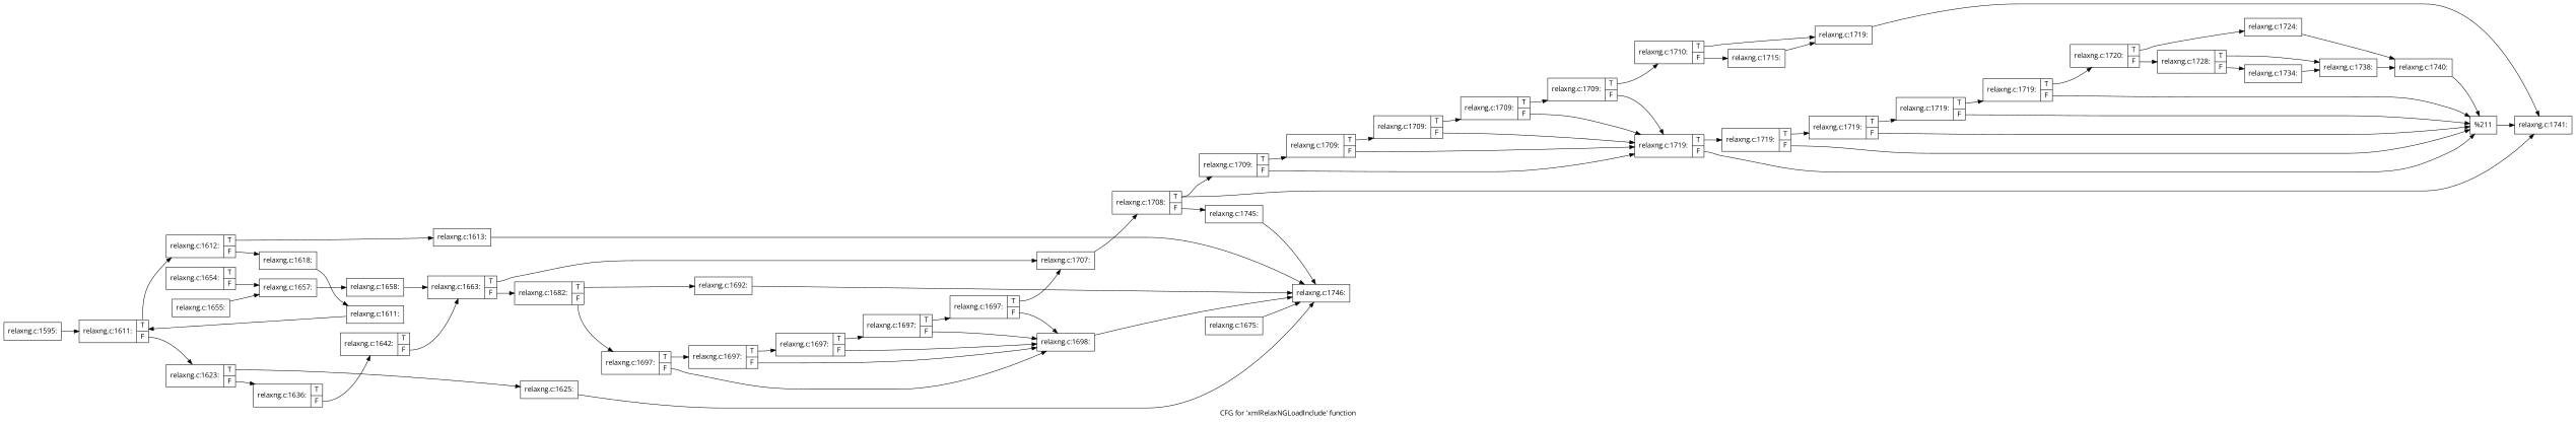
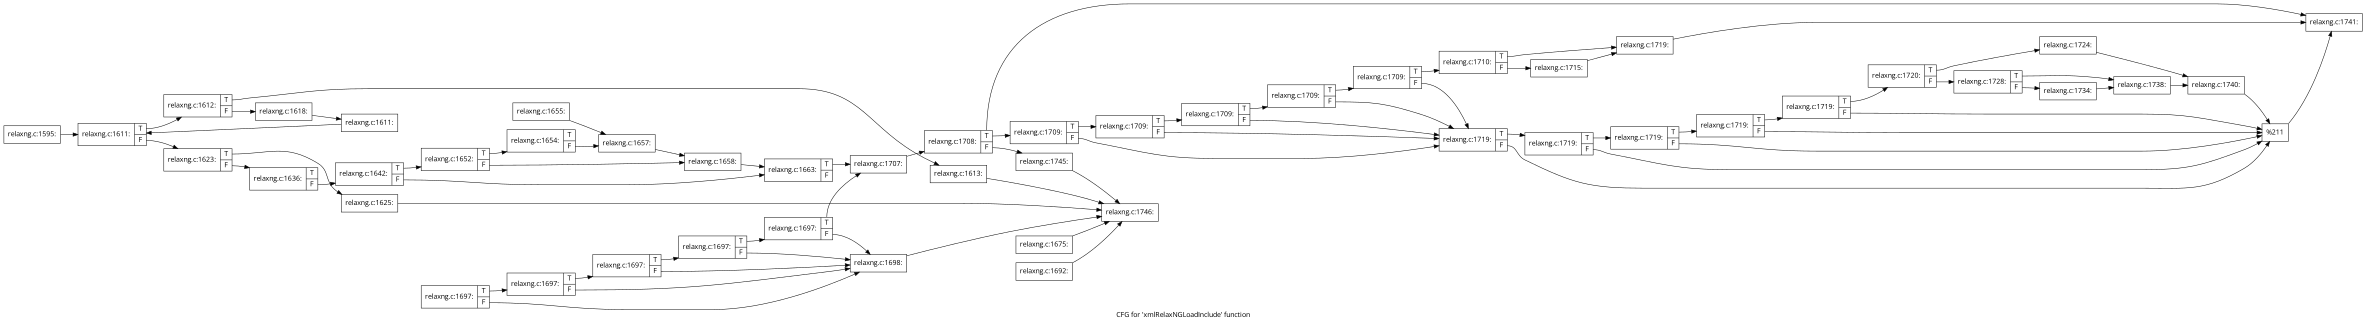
  digraph {
    fontname="Open Sans"
    label="CFG for 'xmlRelaxNGLoadInclude' function"
    rankdir=LR
    node [fontname="Open Sans" shape=record]
    edge [fontname="Open Sans" tailport=s0]
    n1 [label="{relaxng.c:1595:}"]
    n2 [label="{relaxng.c:1611:|{<s0>T|<s1>F}}"]
    n3 [label="{relaxng.c:1612:|{<s0>T|<s1>F}}"]
    n4 [label="{relaxng.c:1623:|{<s0>T|<s1>F}}"]
    n5 [label="{relaxng.c:1613:}"]
    n6 [label="{relaxng.c:1618:}"]
    n7 [label="{relaxng.c:1625:}"]
    n8 [label="{relaxng.c:1636:|{<s0>T|<s1>F}}"]
    n9 [label="{relaxng.c:1746:}"]
    n10 [label="{relaxng.c:1611:}"]
    n11 [label="{relaxng.c:1642:|{<s0>T|<s1>F}}"]
+   n12 [label="{relaxng.c:1652:|{<s0>T|<s1>F}}"]
    n13 [label="{relaxng.c:1663:|{<s0>T|<s1>F}}"]
    n14 [label="{relaxng.c:1654:|{<s0>T|<s1>F}}"]
    n15 [label="{relaxng.c:1658:}"]
-   n16 [label="{relaxng.c:1682:|{<s0>T|<s1>F}}"]
    n17 [label="{relaxng.c:1707:}"]
    n18 [label="{relaxng.c:1657:}"]
    n19 [label="{relaxng.c:1675:}"]
    n20 [label="{relaxng.c:1692:}"]
    n21 [label="{relaxng.c:1697:|{<s0>T|<s1>F}}"]
    n22 [label="{relaxng.c:1655:}"]
    n23 [label="{relaxng.c:1697:|{<s0>T|<s1>F}}"]
    n24 [label="{relaxng.c:1698:}"]
    n25 [label="{relaxng.c:1697:|{<s0>T|<s1>F}}"]
    n26 [label="{relaxng.c:1697:|{<s0>T|<s1>F}}"]
    n27 [label="{relaxng.c:1697:|{<s0>T|<s1>F}}"]
    n28 [label="{relaxng.c:1708:|{<s0>T|<s1>F}}"]
    n29 [label="{relaxng.c:1709:|{<s0>T|<s1>F}}"]
    n30 [label="{relaxng.c:1745:}"]
    n31 [label="{relaxng.c:1741:}"]
    n32 [label="{relaxng.c:1709:|{<s0>T|<s1>F}}"]
    n33 [label="{relaxng.c:1719:|{<s0>T|<s1>F}}"]
    n34 [label="{relaxng.c:1709:|{<s0>T|<s1>F}}"]
    n35 [label="{relaxng.c:1719:|{<s0>T|<s1>F}}"]
    n36 [label="{%211}"]
    n37 [label="{relaxng.c:1709:|{<s0>T|<s1>F}}"]
    n38 [label="{relaxng.c:1719:|{<s0>T|<s1>F}}"]
    n39 [label="{relaxng.c:1709:|{<s0>T|<s1>F}}"]
    n40 [label="{relaxng.c:1710:|{<s0>T|<s1>F}}"]
    n41 [label="{relaxng.c:1719:}"]
    n42 [label="{relaxng.c:1715:}"]
    n43 [label="{relaxng.c:1719:|{<s0>T|<s1>F}}"]
    n44 [label="{relaxng.c:1719:|{<s0>T|<s1>F}}"]
    n45 [label="{relaxng.c:1720:|{<s0>T|<s1>F}}"]
    n46 [label="{relaxng.c:1724:}"]
    n47 [label="{relaxng.c:1728:|{<s0>T|<s1>F}}"]
    n48 [label="{relaxng.c:1740:}"]
    n49 [label="{relaxng.c:1738:}"]
    n50 [label="{relaxng.c:1734:}"]
    n1 -> n2
    n2 -> n3
    n2 -> n4 [tailport=s1]
    n3 -> n5
    n3 -> n6 [tailport=s1]
    n4 -> n7
    n4 -> n8 [tailport=s1]
    n5 -> n9
    n6 -> n10
    n7 -> n9
    n8 -> n11 [tailport=s1]
    n10 -> n2
+   n11 -> n12
    n11 -> n13 [tailport=s1]
-   n13 -> n16 [tailport=s1]
+   n12 -> n14
+   n12 -> n15 [tailport=s1]
    n13 -> n17
    n14 -> n18 [tailport=s1]
    n15 -> n13
-   n16 -> n20
-   n16 -> n21 [tailport=s1]
    n17 -> n28
    n18 -> n15
    n19 -> n9
    n20 -> n9
    n21 -> n23
    n21 -> n24 [tailport=s1]
    n22 -> n18
    n23 -> n24 [tailport=s1]
    n23 -> n25
    n24 -> n9
    n25 -> n24 [tailport=s1]
    n25 -> n26
    n26 -> n24 [tailport=s1]
    n26 -> n27
    n27 -> n17
    n27 -> n24 [tailport=s1]
    n28 -> n29
    n28 -> n30 [tailport=s1]
    n28 -> n31
    n29 -> n32
    n29 -> n33 [tailport=s1]
    n30 -> n9
    n32 -> n33 [tailport=s1]
    n32 -> n34
    n33 -> n35
    n33 -> n36 [tailport=s1]
    n34 -> n33 [tailport=s1]
    n34 -> n37
    n35 -> n36 [tailport=s1]
    n35 -> n38
    n36 -> n31
    n37 -> n33 [tailport=s1]
    n37 -> n39
    n38 -> n36 [tailport=s1]
    n38 -> n43
    n39 -> n33 [tailport=s1]
    n39 -> n40
    n40 -> n41
    n40 -> n42 [tailport=s1]
    n41 -> n31
    n42 -> n41
    n43 -> n36 [tailport=s1]
    n43 -> n44
    n44 -> n36 [tailport=s1]
    n44 -> n45
    n45 -> n46
    n45 -> n47 [tailport=s1]
    n46 -> n48
    n47 -> n49
    n47 -> n50 [tailport=s1]
    n48 -> n36
    n49 -> n48
    n50 -> n49
  }
